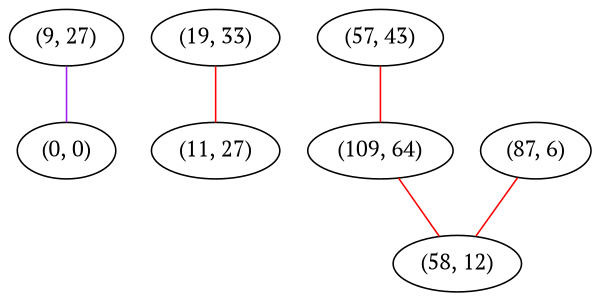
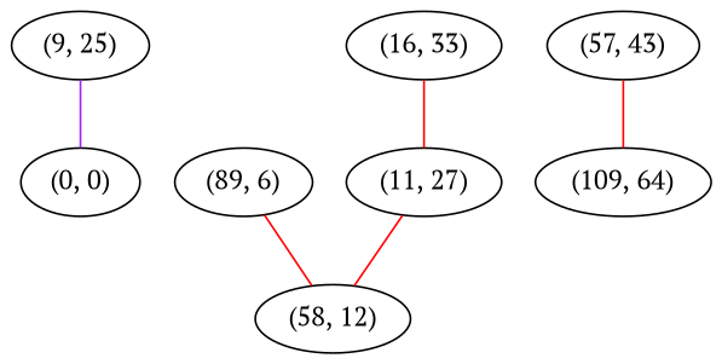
  graph {
    fontname="PT Serif"
    node [fontname="PT Serif"]
    edge [color=red fontname="PT Serif" weight=1]
-   "(9, 27)"
+   "(9, 27)" [label="(9, 25)"]
    "(0, 0)"
    "(11, 27)"
    "(58, 12)"
-   "(16, 33)" [label="(19, 33)"]
+   "(16, 33)"
    "(57, 43)"
    "(109, 64)"
-   "(87, 6)"
+   "(87, 6)" [label="(89, 6)"]
    "(9, 27)" -- "(0, 0)" [color=purple weight=4]
-   "(109, 64)" -- "(58, 12)"
+   "(11, 27)" -- "(58, 12)"
    "(16, 33)" -- "(11, 27)"
    "(57, 43)" -- "(109, 64)"
    "(87, 6)" -- "(58, 12)"
  }
